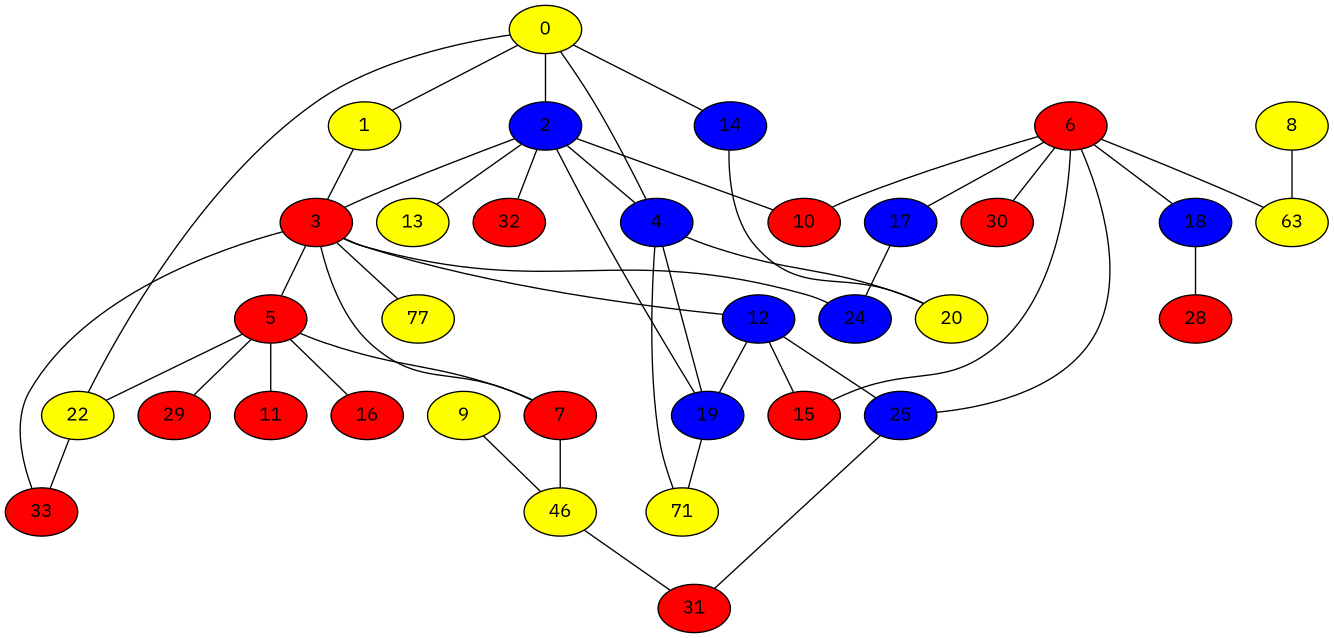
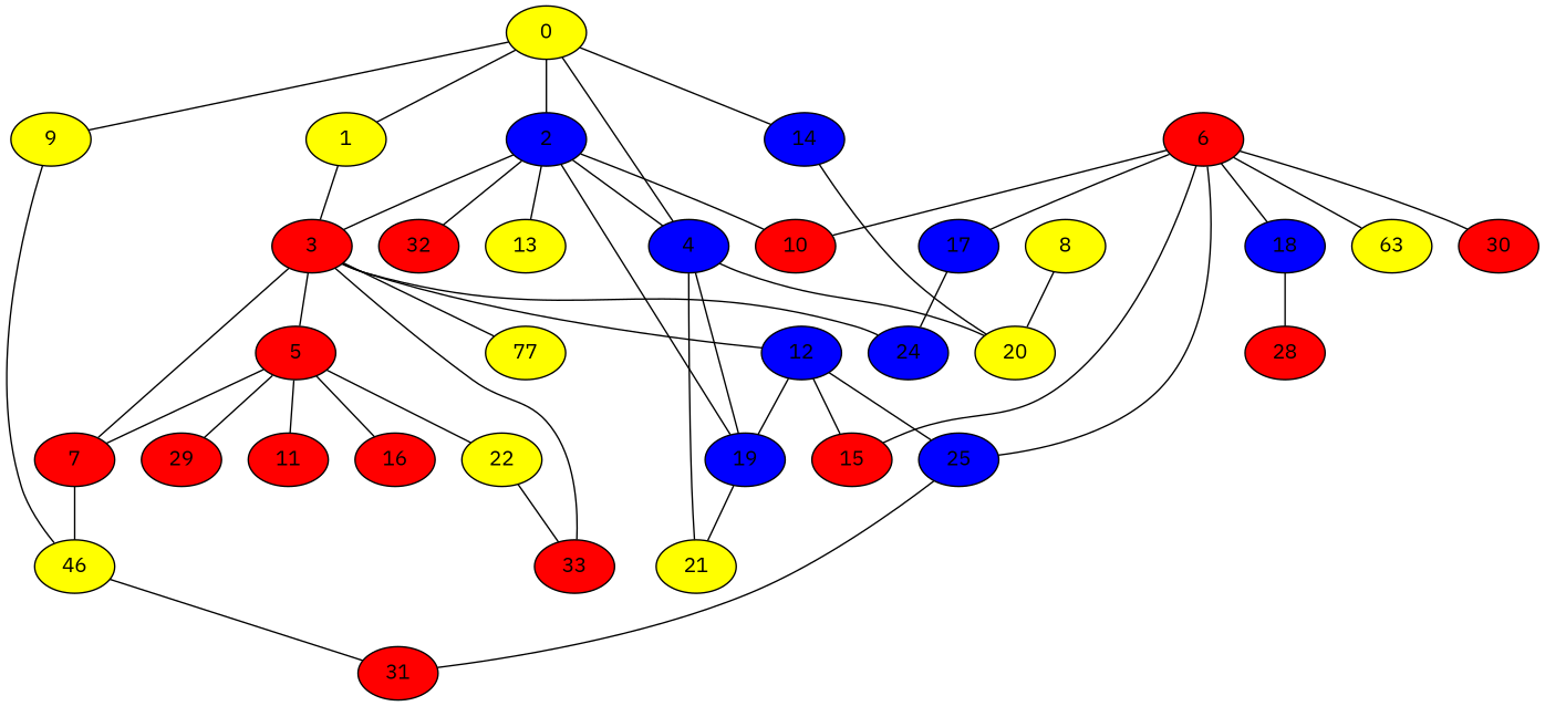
  graph {
    fontname="IBM Plex Sans"
    node [fillcolor=red fontname="IBM Plex Sans" style=filled]
    edge [fontname="IBM Plex Sans"]
    0 [fillcolor=yellow]
    1 [fillcolor=yellow]
    2 [fillcolor=blue]
    4 [fillcolor=blue]
    9 [fillcolor=yellow]
    14 [fillcolor=blue]
    3
    10
    13 [fillcolor=yellow]
    19 [fillcolor=blue]
    32
    20 [fillcolor=yellow]
-   21 [fillcolor=yellow label=71]
+   21 [fillcolor=yellow]
    n14 [fillcolor=yellow label=46]
    5
    7
    12 [fillcolor=blue]
    24 [fillcolor=blue]
    n19 [fillcolor=yellow label=77]
    33
    11
    16
    22 [fillcolor=yellow]
    29
    15
    25 [fillcolor=blue]
    6
    17 [fillcolor=blue]
    18 [fillcolor=blue]
    n30 [fillcolor=yellow label=63]
    30
    28
    31
    8 [fillcolor=yellow]
    0 -- 1
    0 -- 2
    0 -- 4
-   0 -- 22
+   0 -- 9
    0 -- 14
    1 -- 3
    2 -- 4
    2 -- 3
    2 -- 10
    2 -- 13
    2 -- 19
    2 -- 32
    4 -- 19
    4 -- 20
    4 -- 21
    9 -- n14
    14 -- 20
    3 -- 5
    3 -- 7
    3 -- 12
    3 -- 24
    3 -- n19
    3 -- 33
    19 -- 21
    n14 -- 31
    5 -- 7
    5 -- 11
    5 -- 16
    5 -- 22
    5 -- 29
    7 -- n14
    12 -- 19
    12 -- 15
    12 -- 25
    22 -- 33
    25 -- 31
    6 -- 10
    6 -- 15
    6 -- 25
    6 -- 17
    6 -- 18
    6 -- n30
    6 -- 30
    17 -- 24
    18 -- 28
-   8 -- n30
+   8 -- 20
  }
